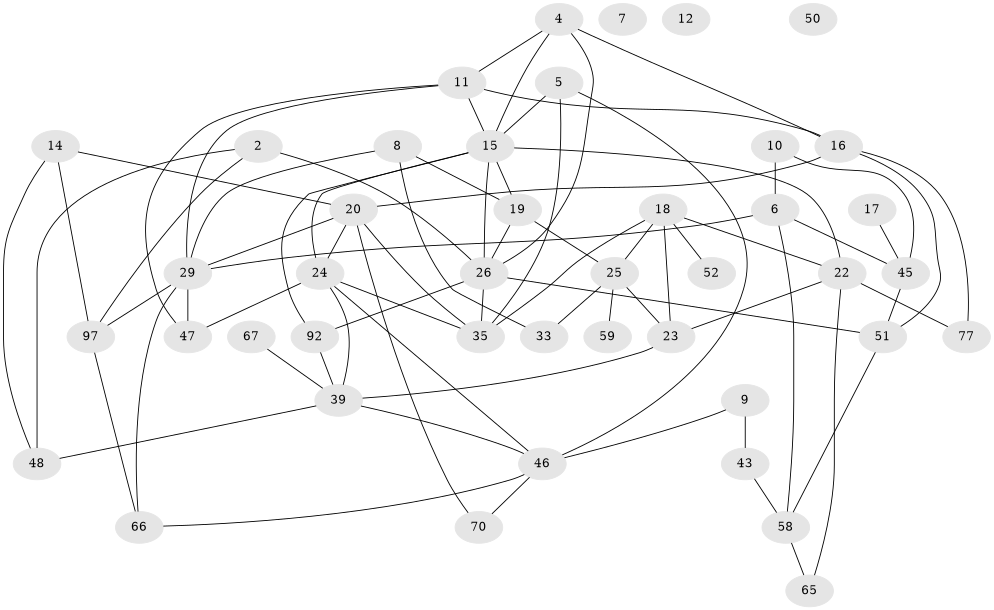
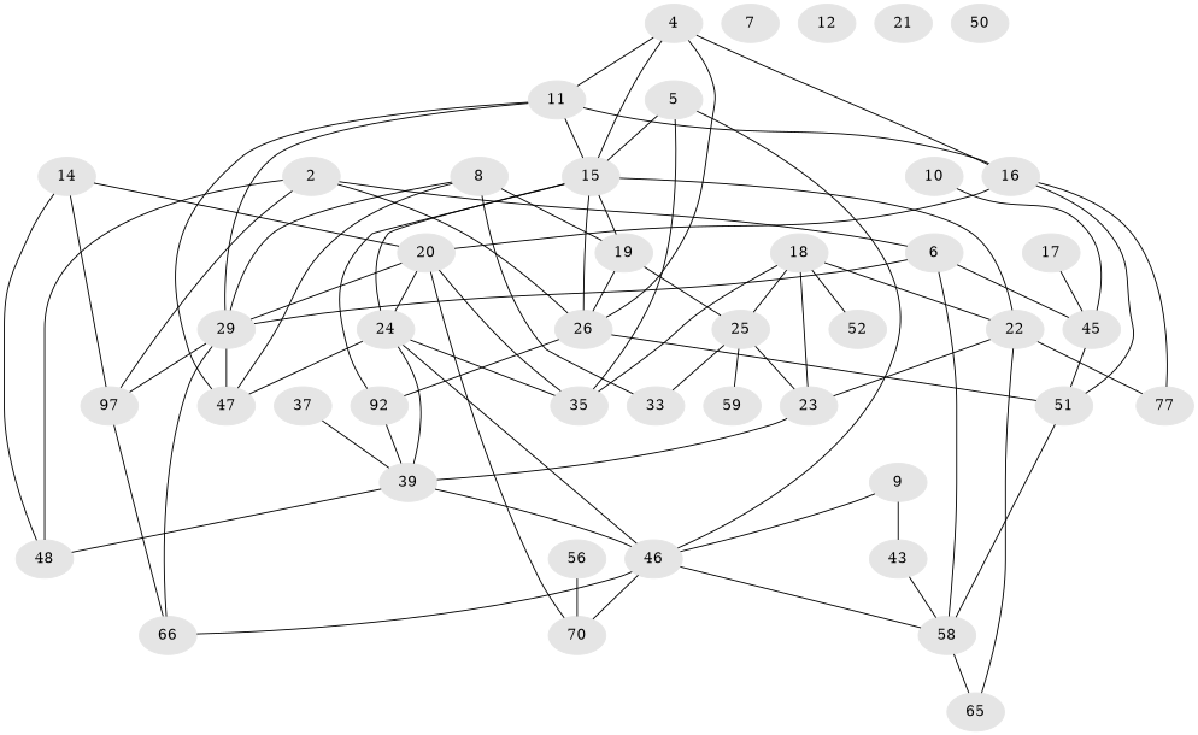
  graph {
    node [color=gray90 style=filled]
    16 [super="+53"]
    20 [super="+67"]
    51 [super="+69"]
    n4 [label=77]
    70 [super="+73"]
    2 [super="+3"]
    6 [super="+63"]
    26 [super="+55"]
    48
    n10 [label=97 super="+62"]
    29 [super="+36"]
    45 [super="+64"]
    58
    35 [super="+71"]
    n15 [label=92]
    66
    4 [super="+41"]
    11 [super="+34"]
    15 [super="+74"]
    47
    19 [super="+43"]
    22 [super="+61"]
    24 [super="+30"]
    5
    46 [super="+60"]
    65
    7
    8 [super="+40"]
    33
    25 [super="+31"]
    9 [super="+38"]
    n32 [label=43 super="+49"]
    17
    10 [super="+13"]
    12
    14 [super="+27"]
    39 [super="+68"]
    23
    18 [super="+28"]
    52
    59
-   37 [super="+54" label=67]
+   21
+   37 [super="+54"]
    50
+   56
    16 -- 20
    16 -- 51
    16 -- n4
    20 -- 70
    20 -- 29
    20 -- 35
    20 -- 24
    51 -- 58
-   10 -- 6
+   2 -- 6
    2 -- 26
    2 -- 48
    2 -- n10
    6 -- 29
    6 -- 45
    6 -- 58
    26 -- 51 [weight=2]
-   26 -- 35
    26 -- n15
    n10 -- 66
    29 -- n10
    29 -- 66
    29 -- 47
    45 -- 51
    58 -- 65
    n15 -- 39
    4 -- 16
    4 -- 26
    4 -- 11
    4 -- 15
    11 -- 16
    11 -- 29
    11 -- 15
    11 -- 47
    15 -- 26
    15 -- n15
    15 -- 19
    15 -- 22
    15 -- 24
    19 -- 26
    19 -- 25
    22 -- n4
    22 -- 65
    22 -- 23
    24 -- 35
    24 -- 47
    24 -- 46
    24 -- 39
    5 -- 35
    5 -- 15
    5 -- 46
    46 -- 70
+   46 -- 58
    46 -- 66
    8 -- 29
+   8 -- 47
    8 -- 19
    8 -- 33
    25 -- 33
    25 -- 23
    25 -- 59
    9 -- 46
    9 -- n32
    n32 -- 58
    17 -- 45
    10 -- 45
    14 -- 20
    14 -- 48
    14 -- n10
    39 -- 48
    39 -- 46
    23 -- 39
    18 -- 35
    18 -- 22
    18 -- 25
    18 -- 23
    18 -- 52
    37 -- 39
+   56 -- 70
  }
